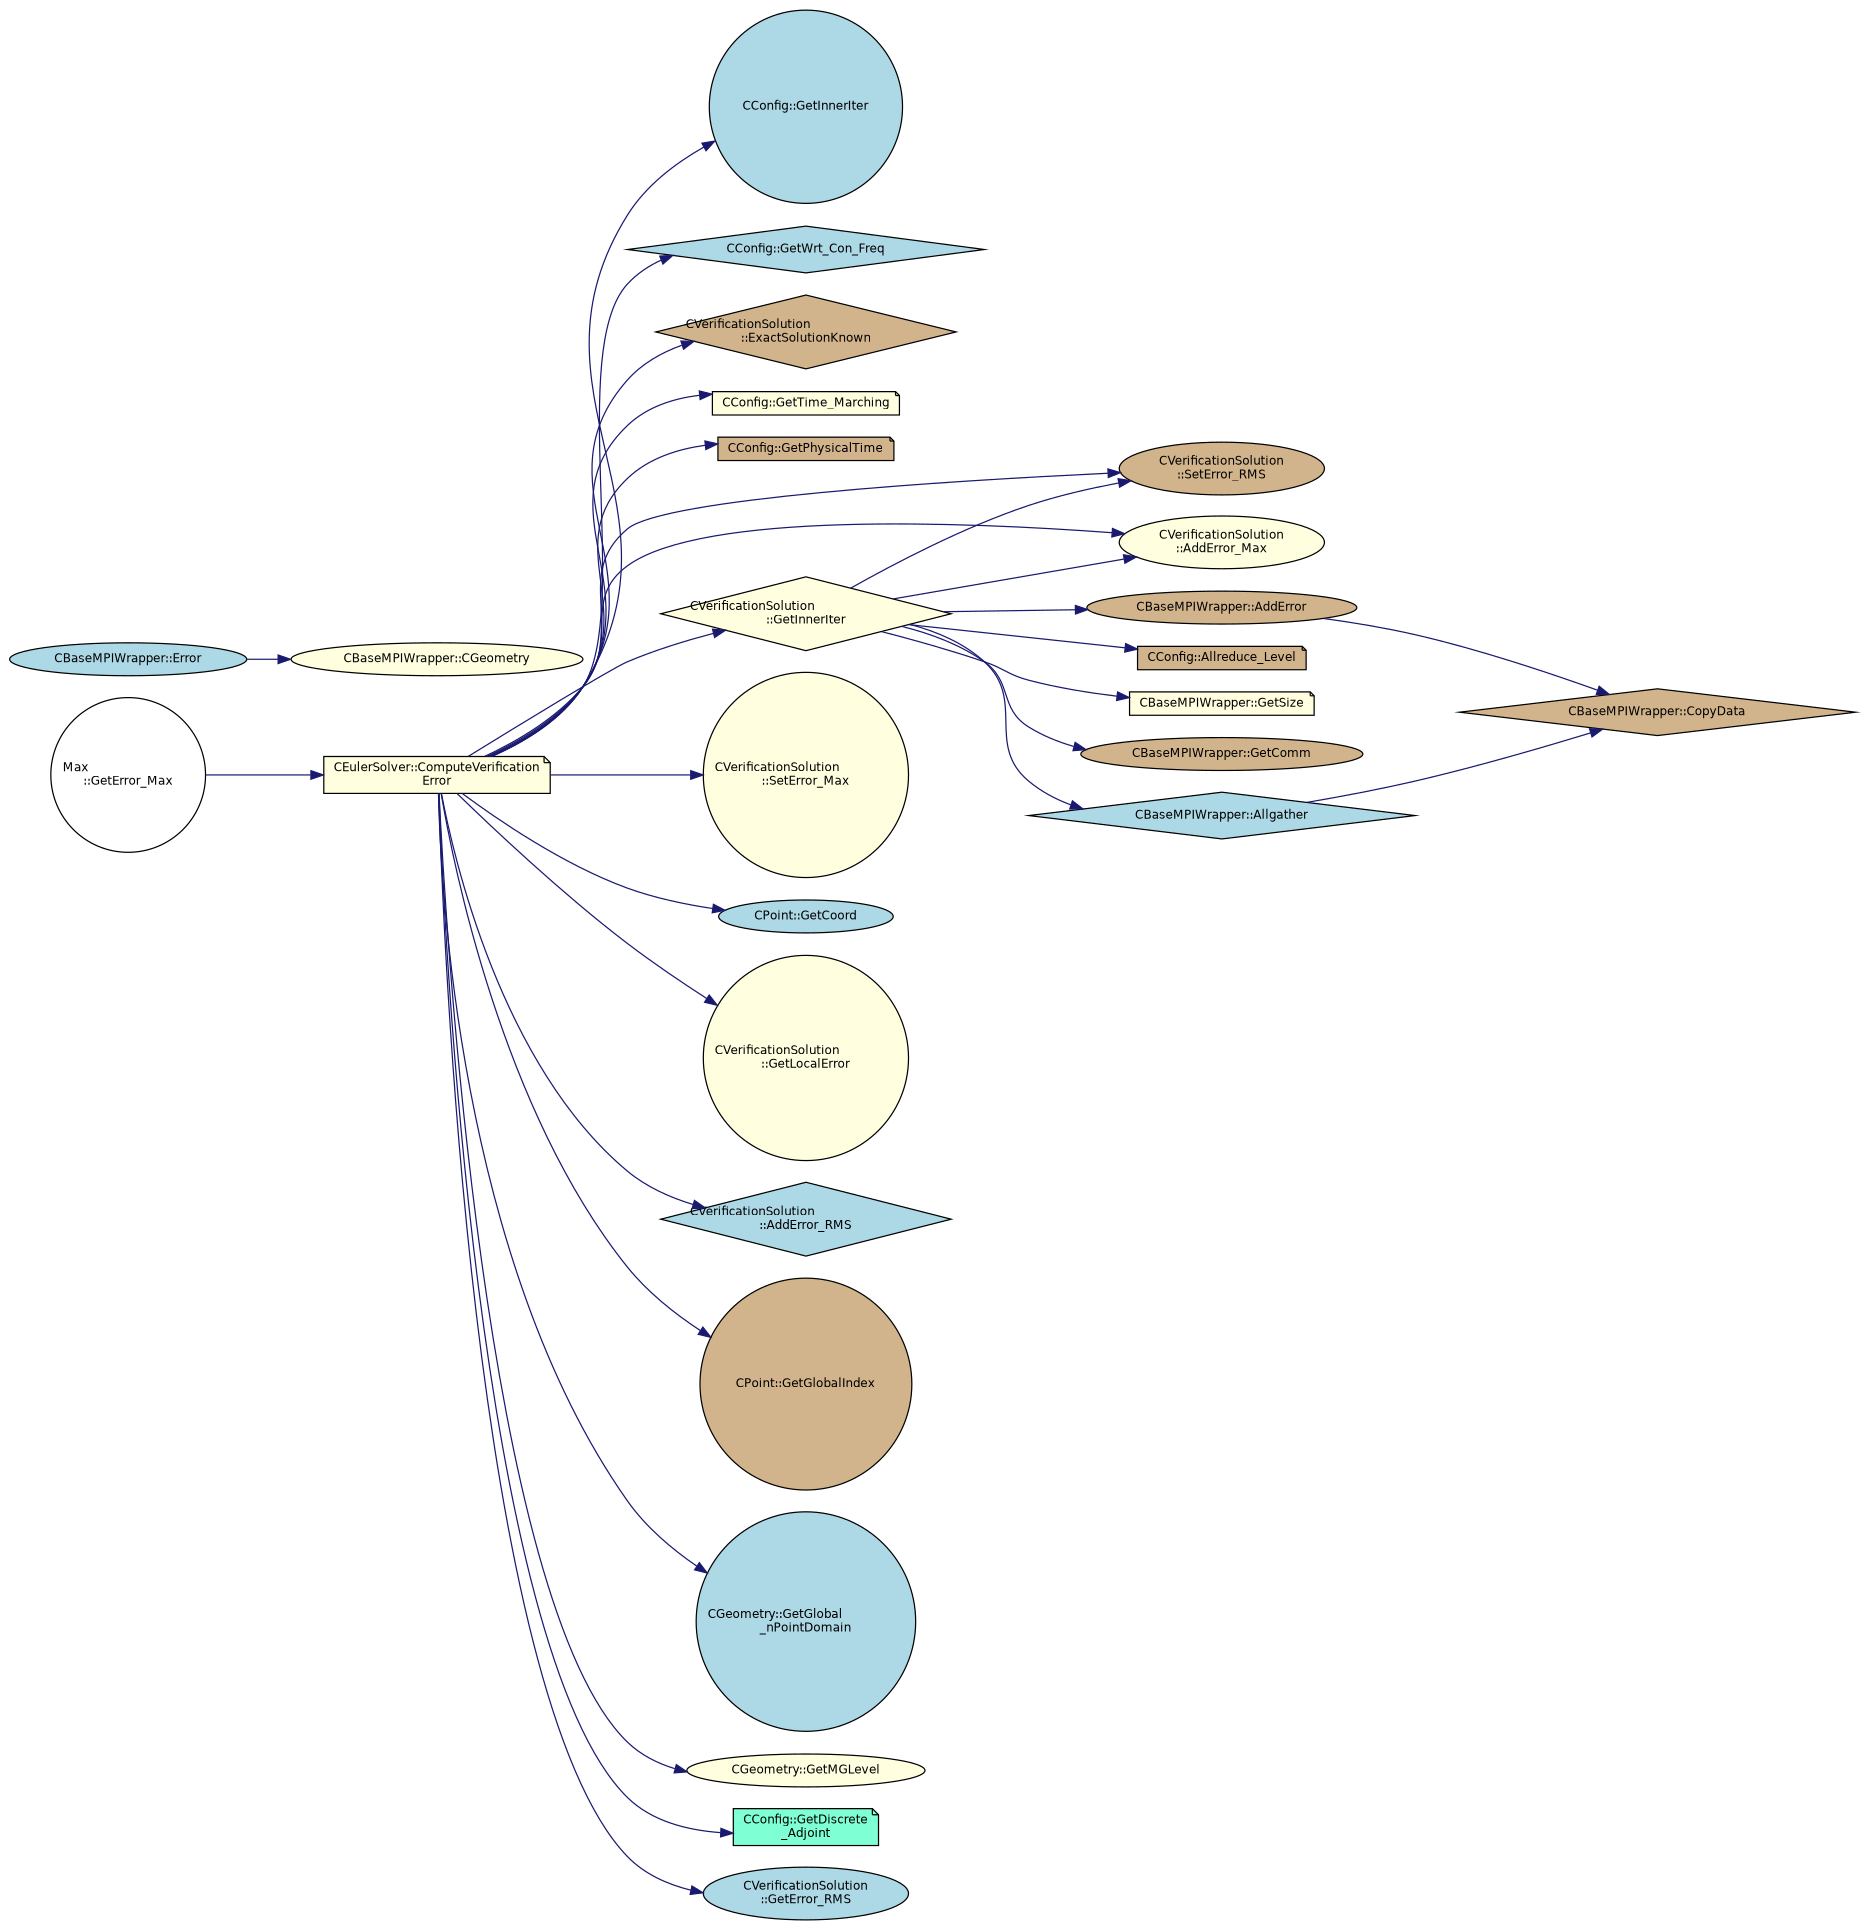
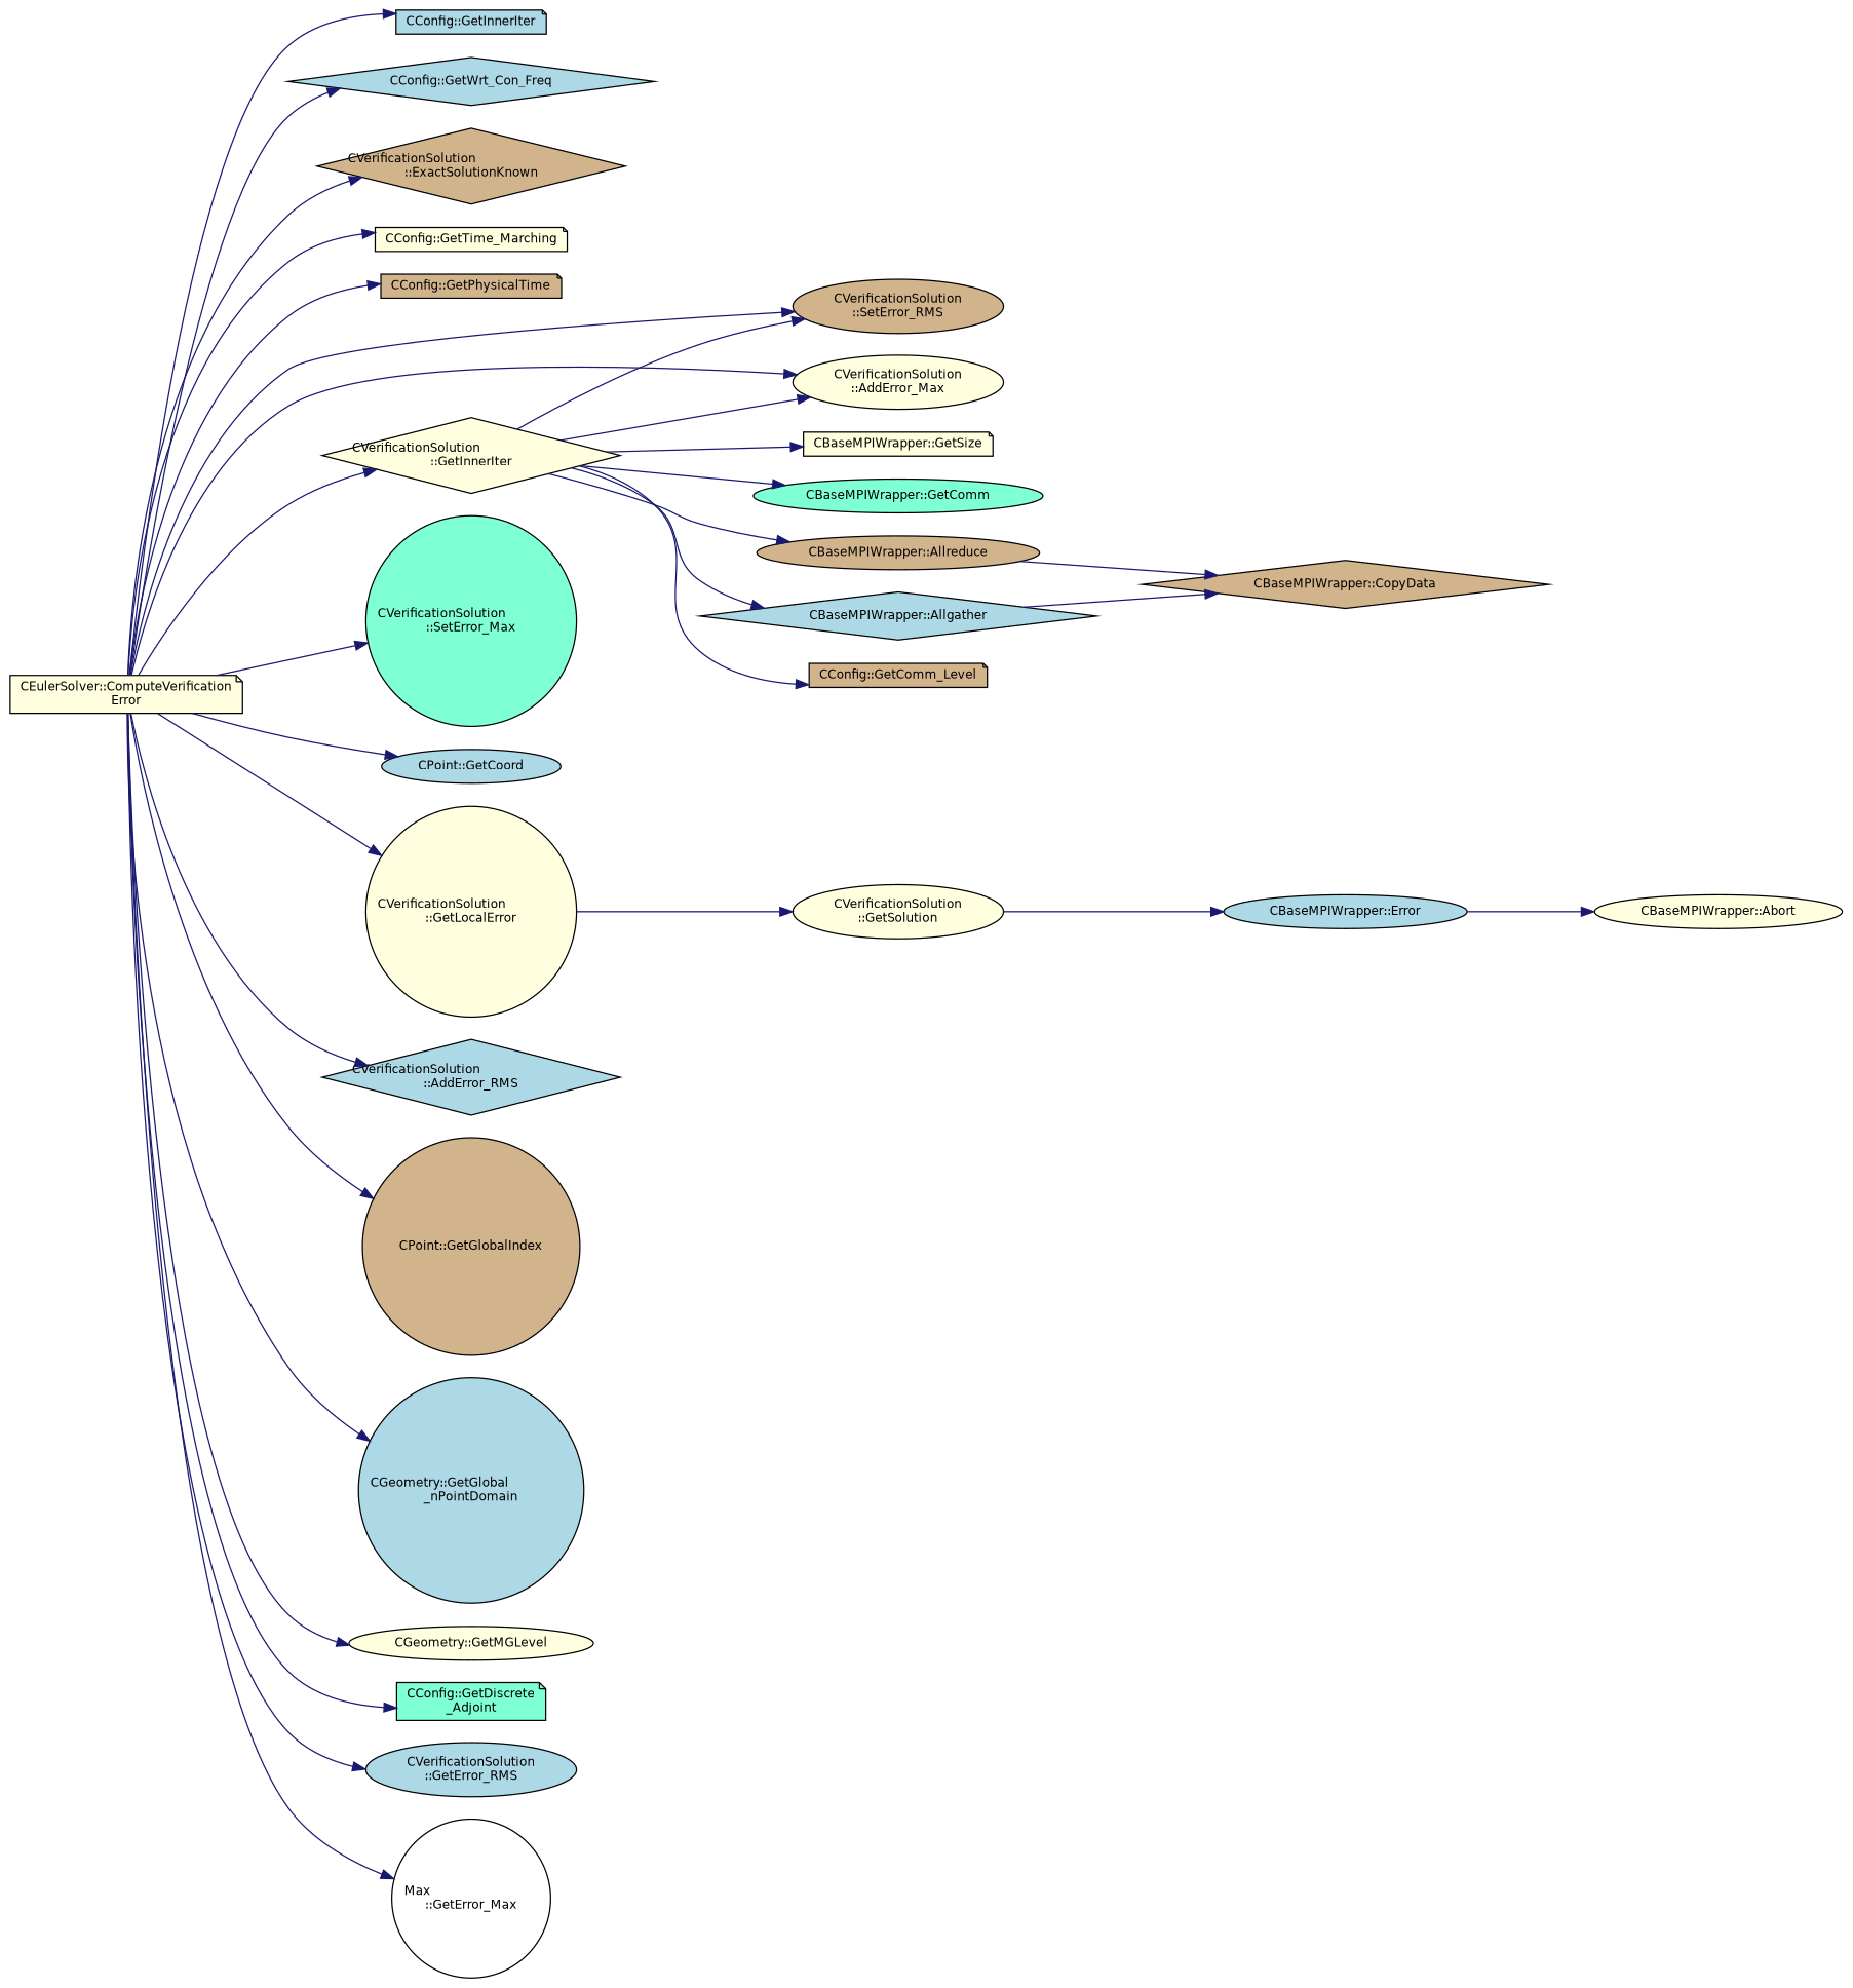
  digraph {
    rankdir=LR
    node [color=black fillcolor=lightyellow fontname=Helvetica fontsize=10 shape=ellipse style=filled]
    edge [color=midnightblue fontname=Helvetica fontsize=10 labelfontname=Helvetica labelfontsize=10 style=solid]
    n1 [fontcolor=black height=0.2 label="CEulerSolver::ComputeVerification\lError" shape=note width=0.4]
-   n2 [fillcolor=lightblue height=0.2 label="CConfig::GetInnerIter" shape=circle width=0.4]
+   n2 [fillcolor=lightblue height=0.2 label="CConfig::GetInnerIter" shape=note width=0.4]
    n3 [fillcolor=lightblue height=0.2 label="CConfig::GetWrt_Con_Freq" shape=diamond width=0.4]
    n4 [fillcolor=tan height=0.2 label="CVerificationSolution\l::ExactSolutionKnown" shape=diamond width=0.4]
    n5 [height=0.2 label="CConfig::GetTime_Marching" shape=note width=0.4]
    n6 [fillcolor=tan height=0.2 label="CConfig::GetPhysicalTime" shape=note width=0.4]
    n7 [fillcolor=tan height=0.2 label="CVerificationSolution\l::SetError_RMS" width=0.4]
-   n8 [height=0.2 label="CVerificationSolution\l::SetError_Max" shape=circle width=0.4]
+   n8 [fillcolor=aquamarine height=0.2 label="CVerificationSolution\l::SetError_Max" shape=circle width=0.4]
    n9 [fillcolor=lightblue height=0.2 label="CPoint::GetCoord" width=0.4]
    n10 [height=0.2 label="CVerificationSolution\l::GetLocalError" shape=circle width=0.4]
    n11 [fillcolor=lightblue height=0.2 label="CVerificationSolution\l::AddError_RMS" shape=diamond width=0.4]
    n12 [height=0.2 label="CVerificationSolution\l::AddError_Max" width=0.4]
    n13 [fillcolor=tan height=0.2 label="CPoint::GetGlobalIndex" shape=circle width=0.4]
    n14 [height=0.2 label="CVerificationSolution\l::GetInnerIter" shape=diamond width=0.4]
    n15 [fillcolor=lightblue height=0.2 label="CGeometry::GetGlobal\l_nPointDomain" shape=circle width=0.4]
    n16 [height=0.2 label="CGeometry::GetMGLevel" width=0.4]
    n17 [fillcolor=aquamarine height=0.2 label="CConfig::GetDiscrete\l_Adjoint" shape=note width=0.4]
    n18 [fillcolor=lightblue height=0.2 label="CVerificationSolution\l::GetError_RMS" width=0.4]
    n19 [fillcolor=white height=0.2 label="Max\l::GetError_Max" shape=circle width=0.4]
-   n21 [fillcolor=tan height=0.2 label="CConfig::Allreduce_Level" shape=note width=0.4]
+   n20 [height=0.2 label="CVerificationSolution\l::GetSolution" width=0.4]
+   n21 [fillcolor=tan height=0.2 label="CConfig::GetComm_Level" shape=note width=0.4]
    n22 [height=0.2 label="CBaseMPIWrapper::GetSize" shape=note width=0.4]
-   n23 [fillcolor=tan height=0.2 label="CBaseMPIWrapper::GetComm" width=0.4]
-   n24 [fillcolor=tan height=0.2 label="CBaseMPIWrapper::AddError" width=0.4]
+   n23 [fillcolor=aquamarine height=0.2 label="CBaseMPIWrapper::GetComm" width=0.4]
+   n24 [fillcolor=tan height=0.2 label="CBaseMPIWrapper::Allreduce" width=0.4]
    n25 [fillcolor=lightblue height=0.2 label="CBaseMPIWrapper::Allgather" shape=diamond width=0.4]
    n26 [fillcolor=lightblue height=0.2 label="CBaseMPIWrapper::Error" width=0.4]
-   n27 [height=0.2 label="CBaseMPIWrapper::CGeometry" width=0.4]
+   n27 [height=0.2 label="CBaseMPIWrapper::Abort" width=0.4]
    n28 [fillcolor=tan height=0.2 label="CBaseMPIWrapper::CopyData" shape=diamond width=0.4]
    n1 -> n2
    n1 -> n3
    n1 -> n4
    n1 -> n5
    n1 -> n6
    n1 -> n7
    n1 -> n8
    n1 -> n9
    n1 -> n10
    n1 -> n11
    n1 -> n12
    n1 -> n13
    n1 -> n14
    n1 -> n15
    n1 -> n16
    n1 -> n17
    n1 -> n18
-   n19 -> n1
+   n1 -> n19
+   n10 -> n20
    n14 -> n7
    n14 -> n12
    n14 -> n21
    n14 -> n22
    n14 -> n23
    n14 -> n24
    n14 -> n25
+   n20 -> n26
    n24 -> n28
    n25 -> n28
    n26 -> n27
  }
